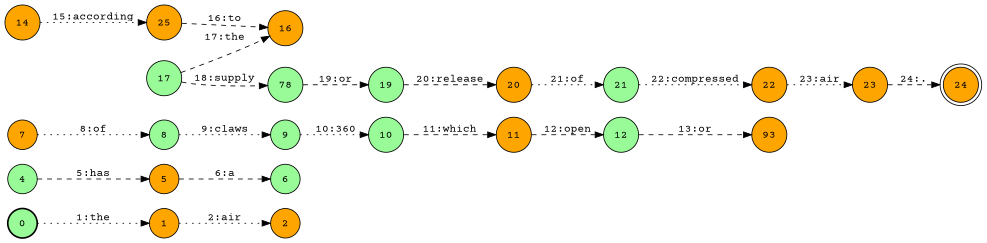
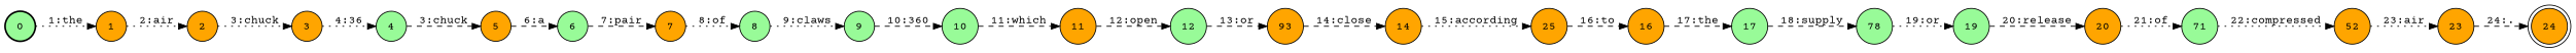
  digraph {
    fontname="Courier Prime"
    nodesep=0.25
    rankdir=LR
    ranksep=0.4
    node [fillcolor=orange fontname="Courier Prime" fontsize=14 shape=circle style="solid,filled"]
    edge [fontname="Courier Prime" fontsize=14 style=dotted]
    n1 [fillcolor=palegreen label=0 style="bold,filled"]
    n2 [label=1]
    n3 [label=2]
+   n4 [label=3]
    n5 [fillcolor=palegreen label=4]
    n6 [label=5]
    n7 [fillcolor=palegreen label=6]
    n8 [label=7]
    n9 [fillcolor=palegreen label=8]
    n10 [fillcolor=palegreen label=9]
    n11 [fillcolor=palegreen label=10]
    n12 [label=11]
    n13 [fillcolor=palegreen label=12]
    n14 [label=93]
    n15 [label=14]
    n16 [label=25]
    n17 [label=16]
    n18 [fillcolor=palegreen label=17]
    n19 [fillcolor=palegreen label=78]
    n20 [fillcolor=palegreen label=19]
    n21 [label=20]
-   n22 [fillcolor=palegreen label=21]
-   n23 [label=22]
+   n22 [fillcolor=palegreen label=71]
+   n23 [label=52]
    n24 [label=23]
    n25 [label=24 shape=doublecircle]
    n1 -> n2 [label="1:the"]
    n2 -> n3 [label="2:air"]
-   n5 -> n6 [label="5:has" style=dashed]
+   n3 -> n4 [label="3:chuck"]
+   n4 -> n5 [label="4:36"]
+   n5 -> n6 [label="3:chuck" style=dashed]
    n6 -> n7 [label="6:a" style=dashed]
+   n7 -> n8 [label="7:pair" style=dashed]
    n8 -> n9 [label="8:of"]
    n9 -> n10 [label="9:claws"]
-   n10 -> n11 [label="10:360"]
+   n10 -> n11 [label="10:360" style=dashed]
    n11 -> n12 [label="11:which" style=dashed]
    n12 -> n13 [label="12:open" style=dashed]
    n13 -> n14 [label="13:or" style=dashed]
+   n14 -> n15 [label="14:close" style=dashed]
    n15 -> n16 [label="15:according"]
    n16 -> n17 [label="16:to" style=dashed]
-   n18 -> n17 [label="17:the" style=dashed]
+   n17 -> n18 [label="17:the" style=dashed]
    n18 -> n19 [label="18:supply" style=dashed]
-   n19 -> n20 [label="19:or" style=dashed]
+   n19 -> n20 [label="19:or"]
    n20 -> n21 [label="20:release" style=dashed]
    n21 -> n22 [label="21:of"]
    n22 -> n23 [label="22:compressed"]
    n23 -> n24 [label="23:air"]
    n24 -> n25 [label="24:." style=dashed]
  }
